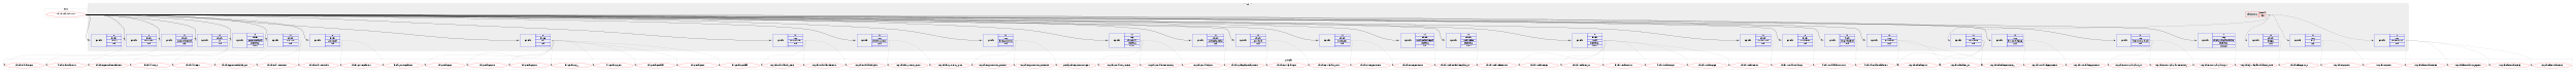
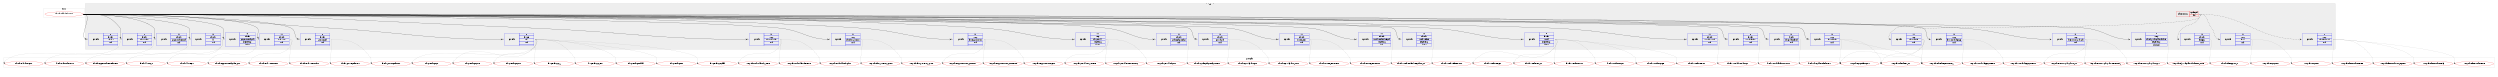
  digraph {
    compound=true
    concentrate=true
    fontname=Helvetica
    fontsize=10
    newrank=true
    rankdir=TB
    ranksep=1.5
    node [color=red fontname=Helvetica fontsize=10]
    edge [arrowhead=vee headport=w style=dotted tailport=e weight=100]
    n1 [label="dev-perl/Devel-REPL-1.3.28" width=4]
    n2 [color=blue label=<<TABLE BORDER="0" CELLBORDER="1" CELLSPACING="0" CELLPADDING="4" WIDTH="220"><TR><TD ROWSPAN="6" CELLPADDING="30">pack_dep</TD></TR><TR><TD WIDTH="110">no</TD></TR><TR><TD>virtual</TD></TR><TR><TD>perl-Test-Simple</TD></TR><TR><TD>none</TD></TR><TR><TD></TD></TR></TABLE>> shape=none]
    n3 [color=blue label=<<TABLE BORDER="0" CELLBORDER="1" CELLSPACING="0" CELLPADDING="4" WIDTH="220"><TR><TD ROWSPAN="6" CELLPADDING="30">pack_dep</TD></TR><TR><TD WIDTH="110">no</TD></TR><TR><TD>virtual</TD></TR><TR><TD>perl-File-Spec</TD></TR><TR><TD>none</TD></TR><TR><TD></TD></TR></TABLE>> shape=none]
    n4 [color=blue label=<<TABLE BORDER="0" CELLBORDER="1" CELLSPACING="0" CELLPADDING="4" WIDTH="220"><TR><TD ROWSPAN="6" CELLPADDING="30">pack_dep</TD></TR><TR><TD WIDTH="110">no</TD></TR><TR><TD>dev-perl</TD></TR><TR><TD>Test-Fatal</TD></TR><TR><TD>none</TD></TR><TR><TD></TD></TR></TABLE>> shape=none]
    n5 [color=blue label=<<TABLE BORDER="0" CELLBORDER="1" CELLSPACING="0" CELLPADDING="4" WIDTH="220"><TR><TD ROWSPAN="6" CELLPADDING="30">pack_dep</TD></TR><TR><TD WIDTH="110">no</TD></TR><TR><TD>virtual</TD></TR><TR><TD>perl-if</TD></TR><TR><TD>none</TD></TR><TR><TD></TD></TR></TABLE>> shape=none]
-   n6 [label=<<TABLE BORDER="0" CELLBORDER="1" CELLSPACING="0" CELLPADDING="4"><TR><TD ROWSPAN="3" CELLPADDING="10">use_conditional</TD></TR><TR><TD>positive</TD></TR><TR><TD>test</TD></TR></TABLE>> shape=none]
+   n6 [label=<<TABLE BORDER="0" CELLBORDER="1" CELLSPACING="0" CELLPADDING="4"><TR><TD ROWSPAN="3" CELLPADDING="10">use_conditional</TD></TR><TR><TD>namespace</TD></TR><TR><TD>test</TD></TR></TABLE>> shape=none]
    n7 [color=blue label=<<TABLE BORDER="0" CELLBORDER="1" CELLSPACING="0" CELLPADDING="4" WIDTH="220"><TR><TD ROWSPAN="6" CELLPADDING="30">pack_dep</TD></TR><TR><TD WIDTH="110">no</TD></TR><TR><TD>virtual</TD></TR><TR><TD>perl-CPAN-Meta-Requirements</TD></TR><TR><TD>greaterequal</TD></TR><TR><TD>2.120.620</TD></TR></TABLE>> shape=none]
    n8 [color=blue label=<<TABLE BORDER="0" CELLBORDER="1" CELLSPACING="0" CELLPADDING="4" WIDTH="220"><TR><TD ROWSPAN="6" CELLPADDING="30">pack_dep</TD></TR><TR><TD WIDTH="110">no</TD></TR><TR><TD>virtual</TD></TR><TR><TD>perl-ExtUtils-MakeMaker</TD></TR><TR><TD>none</TD></TR><TR><TD></TD></TR></TABLE>> shape=none]
    n9 [color=blue label=<<TABLE BORDER="0" CELLBORDER="1" CELLSPACING="0" CELLPADDING="4" WIDTH="220"><TR><TD ROWSPAN="6" CELLPADDING="30">pack_dep</TD></TR><TR><TD WIDTH="110">no</TD></TR><TR><TD>virtual</TD></TR><TR><TD>perl-Module-Metadata</TD></TR><TR><TD>none</TD></TR><TR><TD></TD></TR></TABLE>> shape=none]
    n10 [color=blue label=<<TABLE BORDER="0" CELLBORDER="1" CELLSPACING="0" CELLPADDING="4" WIDTH="220"><TR><TD ROWSPAN="6" CELLPADDING="30">pack_dep</TD></TR><TR><TD WIDTH="110">no</TD></TR><TR><TD>dev-lang</TD></TR><TR><TD>perl</TD></TR><TR><TD>none</TD></TR><TR><TD></TD></TR></TABLE>> shape=none]
    n11 [color=blue label=<<TABLE BORDER="0" CELLBORDER="1" CELLSPACING="0" CELLPADDING="4" WIDTH="220"><TR><TD ROWSPAN="6" CELLPADDING="30">pack_dep</TD></TR><TR><TD WIDTH="110">no</TD></TR><TR><TD>dev-perl</TD></TR><TR><TD>App-Nopaste</TD></TR><TR><TD>none</TD></TR><TR><TD></TD></TR></TABLE>> shape=none]
    n12 [color=blue label=<<TABLE BORDER="0" CELLBORDER="1" CELLSPACING="0" CELLPADDING="4" WIDTH="220"><TR><TD ROWSPAN="6" CELLPADDING="30">pack_dep</TD></TR><TR><TD WIDTH="110">no</TD></TR><TR><TD>dev-perl</TD></TR><TR><TD>B-Keywords</TD></TR><TR><TD>none</TD></TR><TR><TD></TD></TR></TABLE>> shape=none]
    n13 [color=blue label=<<TABLE BORDER="0" CELLBORDER="1" CELLSPACING="0" CELLPADDING="4" WIDTH="220"><TR><TD ROWSPAN="6" CELLPADDING="30">pack_dep</TD></TR><TR><TD WIDTH="110">no</TD></TR><TR><TD>dev-perl</TD></TR><TR><TD>Data-Dump-Streamer</TD></TR><TR><TD>greaterequal</TD></TR><TR><TD>2.390.0</TD></TR></TABLE>> shape=none]
    n14 [color=blue label=<<TABLE BORDER="0" CELLBORDER="1" CELLSPACING="0" CELLPADDING="4" WIDTH="220"><TR><TD ROWSPAN="6" CELLPADDING="30">pack_dep</TD></TR><TR><TD WIDTH="110">no</TD></TR><TR><TD>dev-perl</TD></TR><TR><TD>PPI</TD></TR><TR><TD>none</TD></TR><TR><TD></TD></TR></TABLE>> shape=none]
    n15 [color=blue label=<<TABLE BORDER="0" CELLBORDER="1" CELLSPACING="0" CELLPADDING="4" WIDTH="220"><TR><TD ROWSPAN="6" CELLPADDING="30">pack_dep</TD></TR><TR><TD WIDTH="110">no</TD></TR><TR><TD>dev-perl</TD></TR><TR><TD>Data-Dumper-Concise</TD></TR><TR><TD>none</TD></TR><TR><TD></TD></TR></TABLE>> shape=none]
    n16 [color=blue label=<<TABLE BORDER="0" CELLBORDER="1" CELLSPACING="0" CELLPADDING="4" WIDTH="220"><TR><TD ROWSPAN="6" CELLPADDING="30">pack_dep</TD></TR><TR><TD WIDTH="110">no</TD></TR><TR><TD>dev-perl</TD></TR><TR><TD>File-HomeDir</TD></TR><TR><TD>none</TD></TR><TR><TD></TD></TR></TABLE>> shape=none]
    n17 [color=blue label=<<TABLE BORDER="0" CELLBORDER="1" CELLSPACING="0" CELLPADDING="4" WIDTH="220"><TR><TD ROWSPAN="6" CELLPADDING="30">pack_dep</TD></TR><TR><TD WIDTH="110">no</TD></TR><TR><TD>dev-perl</TD></TR><TR><TD>File-Next</TD></TR><TR><TD>none</TD></TR><TR><TD></TD></TR></TABLE>> shape=none]
    n18 [color=blue label=<<TABLE BORDER="0" CELLBORDER="1" CELLSPACING="0" CELLPADDING="4" WIDTH="220"><TR><TD ROWSPAN="6" CELLPADDING="30">pack_dep</TD></TR><TR><TD WIDTH="110">no</TD></TR><TR><TD>dev-perl</TD></TR><TR><TD>Lexical-Persistence</TD></TR><TR><TD>none</TD></TR><TR><TD></TD></TR></TABLE>> shape=none]
    n19 [color=blue label=<<TABLE BORDER="0" CELLBORDER="1" CELLSPACING="0" CELLPADDING="4" WIDTH="220"><TR><TD ROWSPAN="6" CELLPADDING="30">pack_dep</TD></TR><TR><TD WIDTH="110">no</TD></TR><TR><TD>dev-perl</TD></TR><TR><TD>Module-Refresh</TD></TR><TR><TD>none</TD></TR><TR><TD></TD></TR></TABLE>> shape=none]
    n20 [color=blue label=<<TABLE BORDER="0" CELLBORDER="1" CELLSPACING="0" CELLPADDING="4" WIDTH="220"><TR><TD ROWSPAN="6" CELLPADDING="30">pack_dep</TD></TR><TR><TD WIDTH="110">no</TD></TR><TR><TD>dev-perl</TD></TR><TR><TD>Module-Runtime</TD></TR><TR><TD>none</TD></TR><TR><TD></TD></TR></TABLE>> shape=none]
    n21 [color=blue label=<<TABLE BORDER="0" CELLBORDER="1" CELLSPACING="0" CELLPADDING="4" WIDTH="220"><TR><TD ROWSPAN="6" CELLPADDING="30">pack_dep</TD></TR><TR><TD WIDTH="110">no</TD></TR><TR><TD>dev-perl</TD></TR><TR><TD>Moose</TD></TR><TR><TD>greaterequal</TD></TR><TR><TD>0.930.0</TD></TR></TABLE>> shape=none]
    n22 [color=blue label=<<TABLE BORDER="0" CELLBORDER="1" CELLSPACING="0" CELLPADDING="4" WIDTH="220"><TR><TD ROWSPAN="6" CELLPADDING="30">pack_dep</TD></TR><TR><TD WIDTH="110">no</TD></TR><TR><TD>dev-perl</TD></TR><TR><TD>MooseX-Getopt</TD></TR><TR><TD>greaterequal</TD></TR><TR><TD>0.180.0</TD></TR></TABLE>> shape=none]
    n23 [color=blue label=<<TABLE BORDER="0" CELLBORDER="1" CELLSPACING="0" CELLPADDING="4" WIDTH="220"><TR><TD ROWSPAN="6" CELLPADDING="30">pack_dep</TD></TR><TR><TD WIDTH="110">no</TD></TR><TR><TD>dev-perl</TD></TR><TR><TD>MooseX-Object-Pluggable</TD></TR><TR><TD>greaterequal</TD></TR><TR><TD>0.0.9</TD></TR></TABLE>> shape=none]
    n24 [color=blue label=<<TABLE BORDER="0" CELLBORDER="1" CELLSPACING="0" CELLPADDING="4" WIDTH="220"><TR><TD ROWSPAN="6" CELLPADDING="30">pack_dep</TD></TR><TR><TD WIDTH="110">no</TD></TR><TR><TD>dev-perl</TD></TR><TR><TD>Sys-SigAction</TD></TR><TR><TD>none</TD></TR><TR><TD></TD></TR></TABLE>> shape=none]
    n25 [color=blue label=<<TABLE BORDER="0" CELLBORDER="1" CELLSPACING="0" CELLPADDING="4" WIDTH="220"><TR><TD ROWSPAN="6" CELLPADDING="30">pack_dep</TD></TR><TR><TD WIDTH="110">no</TD></TR><TR><TD>dev-perl</TD></TR><TR><TD>Task-Weaken</TD></TR><TR><TD>none</TD></TR><TR><TD></TD></TR></TABLE>> shape=none]
    n26 [color=blue label=<<TABLE BORDER="0" CELLBORDER="1" CELLSPACING="0" CELLPADDING="4" WIDTH="220"><TR><TD ROWSPAN="6" CELLPADDING="30">pack_dep</TD></TR><TR><TD WIDTH="110">no</TD></TR><TR><TD>dev-perl</TD></TR><TR><TD>namespace-autoclean</TD></TR><TR><TD>none</TD></TR><TR><TD></TD></TR></TABLE>> shape=none]
    n27 [color=blue label=<<TABLE BORDER="0" CELLBORDER="1" CELLSPACING="0" CELLPADDING="4" WIDTH="220"><TR><TD ROWSPAN="6" CELLPADDING="30">pack_dep</TD></TR><TR><TD WIDTH="110">no</TD></TR><TR><TD>virtual</TD></TR><TR><TD>perl-File-Spec</TD></TR><TR><TD>none</TD></TR><TR><TD></TD></TR></TABLE>> shape=none]
    n28 [color=blue label=<<TABLE BORDER="0" CELLBORDER="1" CELLSPACING="0" CELLPADDING="4" WIDTH="220"><TR><TD ROWSPAN="6" CELLPADDING="30">pack_dep</TD></TR><TR><TD WIDTH="110">no</TD></TR><TR><TD>virtual</TD></TR><TR><TD>perl-JSON-PP</TD></TR><TR><TD>greaterequal</TD></TR><TR><TD>2.273.0</TD></TR></TABLE>> shape=none]
    n29 [color=blue label=<<TABLE BORDER="0" CELLBORDER="1" CELLSPACING="0" CELLPADDING="4" WIDTH="220"><TR><TD ROWSPAN="6" CELLPADDING="30">pack_dep</TD></TR><TR><TD WIDTH="110">no</TD></TR><TR><TD>virtual</TD></TR><TR><TD>perl-Scalar-List-Utils</TD></TR><TR><TD>none</TD></TR><TR><TD></TD></TR></TABLE>> shape=none]
    n30 [color=blue label=<<TABLE BORDER="0" CELLBORDER="1" CELLSPACING="0" CELLPADDING="4" WIDTH="220"><TR><TD ROWSPAN="6" CELLPADDING="30">pack_dep</TD></TR><TR><TD WIDTH="110">no</TD></TR><TR><TD>virtual</TD></TR><TR><TD>perl-Term-ANSIColor</TD></TR><TR><TD>none</TD></TR><TR><TD></TD></TR></TABLE>> shape=none]
    n31 [color=blue label=<<TABLE BORDER="0" CELLBORDER="1" CELLSPACING="0" CELLPADDING="4" WIDTH="220"><TR><TD ROWSPAN="6" CELLPADDING="30">pack_dep</TD></TR><TR><TD WIDTH="110">no</TD></TR><TR><TD>virtual</TD></TR><TR><TD>perl-Time-HiRes</TD></TR><TR><TD>none</TD></TR><TR><TD></TD></TR></TABLE>> shape=none]
    n32 [label="virtual/perl-Test-Simple-1.1.14_p522-r2" width=4]
    n33 [label="virtual/perl-Test-Simple-1.302.133" width=4]
    n34 [label="virtual/perl-Test-Simple-1.302.73" width=4]
    n35 [label="virtual/perl-Test-Simple-1.302.96" width=4]
    n36 [label="virtual/perl-File-Spec-3.630.100_rc-r4" width=4]
-   n37 [label="virtual/perl-File-Spec-3.670.0" width=4]
+   n37 [label="virtual/perl-Data-Spec-3.670.0" width=4]
    n38 [label="virtual/perl-File-Spec-3.740.0" width=4]
-   n39 [label="dev-perl/Spec-Fatal-0.14.0" width=4]
+   n39 [label="dev-perl/Test-Fatal-0.14.0" width=4]
    n40 [label="virtual/perl-if-0.60.600-r2" width=4]
    n41 [label="virtual/perl-if-0.60.800" width=4]
    n42 [label="virtual/perl-CPAN-Meta-Requirements-2.140.0-r3" width=4]
    n43 [label="virtual/perl-ExtUtils-MakeMaker-7.100.200_rc-r4" width=4]
    n44 [label="virtual/perl-ExtUtils-MakeMaker-7.240.0" width=4]
    n45 [label="virtual/perl-ExtUtils-MakeMaker-7.340.0" width=4]
    n46 [label="virtual/perl-Module-Metadata-1.0.31-r1" width=4]
    n47 [label="virtual/perl-Module-Metadata-1.0.33-r1" width=4]
    n48 [label="dev-lang/perl-5.24.3-r1" width=4]
    n49 [label="dev-lang/perl-5.24.4" width=4]
    n50 [label="dev-lang/perl-5.26.1-r1" width=4]
    n51 [label="dev-lang/perl-5.26.1-r2" width=4]
    n52 [label="dev-lang/perl-5.26.2" width=4]
    n53 [label="dev-lang/perl-5.26.9999" width=4]
    n54 [label="dev-lang/perl-5.28.0" width=4]
    n55 [label="dev-lang/perl-5.28.9999" width=4]
    n56 [label="dev-perl/App-Nopaste-1.11.0" width=4]
    n57 [label="dev-perl/App-Nopaste-1.12.0" width=4]
    n58 [label="dev-perl/B-Keywords-1.180.0" width=4]
    n59 [label="dev-perl/B-Keywords-1.190.0" width=4]
    n60 [label="dev-perl/Data-Dump-Streamer-2.400.0" width=4]
    n61 [label="dev-perl/Data-Dumper-Concise-2.23.0" width=4]
    n62 [label="dev-perl/File-HomeDir-1.2.0" width=4]
    n63 [label="dev-perl/File-Next-1.160.0" width=4]
    n64 [label="dev-perl/Lexical-Persistence-1.23.0" width=4]
    n65 [label="dev-perl/Module-Refresh-0.170.0-r1" width=4]
    n66 [label="dev-perl/Module-Runtime-0.16.0" width=4]
    n67 [label="dev-perl/Moose-2.160.500" width=4]
    n68 [label="dev-perl/Moose-2.180.600" width=4]
    n69 [label="dev-perl/Moose-2.180.700" width=4]
    n70 [label="dev-perl/Moose-2.200.400" width=4]
    n71 [label="dev-perl/Moose-2.200.500" width=4]
    n72 [label="dev-perl/Moose-2.200.700" width=4]
    n73 [label="dev-perl/MooseX-Getopt-0.710.0" width=4]
    n74 [label="dev-perl/Sys-SigAction-0.210.0" width=4]
    n75 [label="dev-perl/Sys-SigAction-0.230.0" width=4]
    n76 [label="dev-perl/MooseX-Object-Pluggable-0.1.400" width=4]
    n77 [label="dev-perl/PPI-1.224.0" width=4]
    n78 [label="dev-perl/PPI-1.236.0" width=4]
    n79 [label="dev-perl/Task-Weaken-1.40.0-r1" width=4]
    n80 [label="dev-perl/Task-Weaken-1.50.0" width=4]
    n81 [label="dev-perl/namespace-autoclean-0.280.0" width=4]
    n82 [label="virtual/perl-JSON-PP-2.273.0.100_rc-r6" width=4]
    n83 [label="virtual/perl-JSON-PP-2.274.0.200_rc" width=4]
    n84 [label="virtual/perl-JSON-PP-2.960.10" width=4]
    n85 [label="virtual/perl-Scalar-List-Utils-1.420.200_rc-r1" width=4]
    n86 [label="virtual/perl-Scalar-List-Utils-1.460.200_rc" width=4]
-   n87 [label="autoclean/perl-Scalar-List-Utils-1.500.0" width=4]
+   n87 [label="virtual/perl-Scalar-List-Utils-1.500.0" width=4]
    n88 [label="virtual/perl-Term-ANSIColor-4.40.0-r1" width=4]
    n89 [label="virtual/perl-Term-ANSIColor-4.60.0-r1" width=4]
    n90 [label="virtual/perl-Time-HiRes-1.973.300-r1" width=4]
    n91 [label="virtual/perl-Time-HiRes-1.974.100-r2" width=4]
    n92 [label="virtual/perl-Time-HiRes-1.975.900" width=4]
    subgraph cluster_1 {
      color=gray
      label=<<i>ebuild</i>>
      rank=same
      n1
    }
    subgraph cluster_2 {
      color=gray
      label=<<i>dependencies</i>>
      subgraph cluster_3 {
        color=gray
        fillcolor="#eeeeee"
        label=<<i>compile</i>>
        style=filled
        subgraph sub_4 {
          color=gray
          fillcolor="#eeeeee"
          label=<<i>compile</i>>
          style=filled
          n6
          subgraph sub_5 {
            color=gray
            fillcolor="#eeeeee"
            label=<<i>compile</i>>
            style=filled
            n2
          }
          subgraph sub_6 {
            color=gray
            fillcolor="#eeeeee"
            label=<<i>compile</i>>
            style=filled
            n3
          }
          subgraph sub_7 {
            color=gray
            fillcolor="#eeeeee"
            label=<<i>compile</i>>
            style=filled
            n4
          }
          subgraph sub_8 {
            color=gray
            fillcolor="#eeeeee"
            label=<<i>compile</i>>
            style=filled
            n5
          }
        }
        subgraph sub_9 {
          color=gray
          fillcolor="#eeeeee"
          label=<<i>compile</i>>
          style=filled
          n7
        }
        subgraph sub_10 {
          color=gray
          fillcolor="#eeeeee"
          label=<<i>compile</i>>
          style=filled
          n8
        }
        subgraph sub_11 {
          color=gray
          fillcolor="#eeeeee"
          label=<<i>compile</i>>
          style=filled
          n9
        }
      }
      subgraph cluster_12 {
        color=gray
        fillcolor="#eeeeee"
        label=<<i>compile and run</i>>
        style=filled
        subgraph sub_13 {
          color=gray
          fillcolor="#eeeeee"
          label=<<i>compile and run</i>>
          style=filled
          n10
        }
        subgraph sub_14 {
          color=gray
          fillcolor="#eeeeee"
          label=<<i>compile and run</i>>
          style=filled
          n11
        }
        subgraph sub_15 {
          color=gray
          fillcolor="#eeeeee"
          label=<<i>compile and run</i>>
          style=filled
          n12
        }
        subgraph sub_16 {
          color=gray
          fillcolor="#eeeeee"
          label=<<i>compile and run</i>>
          style=filled
          n13
        }
        subgraph sub_17 {
          color=gray
          fillcolor="#eeeeee"
          label=<<i>compile and run</i>>
          style=filled
          n14
        }
        subgraph sub_18 {
          color=gray
          fillcolor="#eeeeee"
          label=<<i>compile and run</i>>
          style=filled
          n15
        }
        subgraph sub_19 {
          color=gray
          fillcolor="#eeeeee"
          label=<<i>compile and run</i>>
          style=filled
          n16
        }
        subgraph sub_20 {
          color=gray
          fillcolor="#eeeeee"
          label=<<i>compile and run</i>>
          style=filled
          n17
        }
        subgraph sub_21 {
          color=gray
          fillcolor="#eeeeee"
          label=<<i>compile and run</i>>
          style=filled
          n18
        }
        subgraph sub_22 {
          color=gray
          fillcolor="#eeeeee"
          label=<<i>compile and run</i>>
          style=filled
          n19
        }
        subgraph sub_23 {
          color=gray
          fillcolor="#eeeeee"
          label=<<i>compile and run</i>>
          style=filled
          n20
        }
        subgraph sub_24 {
          color=gray
          fillcolor="#eeeeee"
          label=<<i>compile and run</i>>
          style=filled
          n21
        }
        subgraph sub_25 {
          color=gray
          fillcolor="#eeeeee"
          label=<<i>compile and run</i>>
          style=filled
          n22
        }
        subgraph sub_26 {
          color=gray
          fillcolor="#eeeeee"
          label=<<i>compile and run</i>>
          style=filled
          n23
        }
        subgraph sub_27 {
          color=gray
          fillcolor="#eeeeee"
          label=<<i>compile and run</i>>
          style=filled
          n24
        }
        subgraph sub_28 {
          color=gray
          fillcolor="#eeeeee"
          label=<<i>compile and run</i>>
          style=filled
          n25
        }
        subgraph sub_29 {
          color=gray
          fillcolor="#eeeeee"
          label=<<i>compile and run</i>>
          style=filled
          n26
        }
        subgraph sub_30 {
          color=gray
          fillcolor="#eeeeee"
          label=<<i>compile and run</i>>
          style=filled
          n27
        }
        subgraph sub_31 {
          color=gray
          fillcolor="#eeeeee"
          label=<<i>compile and run</i>>
          style=filled
          n28
        }
        subgraph sub_32 {
          color=gray
          fillcolor="#eeeeee"
          label=<<i>compile and run</i>>
          style=filled
          n29
        }
        subgraph sub_33 {
          color=gray
          fillcolor="#eeeeee"
          label=<<i>compile and run</i>>
          style=filled
          n30
        }
        subgraph sub_34 {
          color=gray
          fillcolor="#eeeeee"
          label=<<i>compile and run</i>>
          style=filled
          n31
        }
      }
      subgraph cluster_35 {
        color=gray
        fillcolor="#eeeeee"
        label=<<i>run</i>>
        style=filled
      }
    }
    subgraph cluster_36 {
      color=gray
      label=<<i>candidates</i>>
      rank=same
      subgraph sub_37 {
        color=black
        label=<<i>candidates</i>>
        nodesep=1
        rank=same
        n32
        n33
        n34
        n35
      }
      subgraph sub_38 {
        color=black
        label=<<i>candidates</i>>
        nodesep=1
        rank=same
        n36
        n37
        n38
      }
      subgraph sub_39 {
        color=black
        label=<<i>candidates</i>>
        nodesep=1
        rank=same
        n39
      }
      subgraph sub_40 {
        color=black
        label=<<i>candidates</i>>
        nodesep=1
        rank=same
        n40
        n41
      }
      subgraph sub_41 {
        color=black
        label=<<i>candidates</i>>
        nodesep=1
        rank=same
        n42
      }
      subgraph sub_42 {
        color=black
        label=<<i>candidates</i>>
        nodesep=1
        rank=same
        n43
        n44
        n45
      }
      subgraph sub_43 {
        color=black
        label=<<i>candidates</i>>
        nodesep=1
        rank=same
        n46
        n47
      }
      subgraph sub_44 {
        color=black
        label=<<i>candidates</i>>
        nodesep=1
        rank=same
        n48
        n49
        n50
        n51
        n52
        n53
        n54
        n55
      }
      subgraph sub_45 {
        color=black
        label=<<i>candidates</i>>
        nodesep=1
        rank=same
        n56
        n57
      }
      subgraph sub_46 {
        color=black
        label=<<i>candidates</i>>
        nodesep=1
        rank=same
        n58
        n59
      }
      subgraph sub_47 {
        color=black
        label=<<i>candidates</i>>
        nodesep=1
        rank=same
        n60
      }
      subgraph sub_48 {
        color=black
        label=<<i>candidates</i>>
        nodesep=1
        rank=same
        n61
      }
      subgraph sub_49 {
        color=black
        label=<<i>candidates</i>>
        nodesep=1
        rank=same
        n62
      }
      subgraph sub_50 {
        color=black
        label=<<i>candidates</i>>
        nodesep=1
        rank=same
        n63
      }
      subgraph sub_51 {
        color=black
        label=<<i>candidates</i>>
        nodesep=1
        rank=same
        n64
      }
      subgraph sub_52 {
        color=black
        label=<<i>candidates</i>>
        nodesep=1
        rank=same
        n65
      }
      subgraph sub_53 {
        color=black
        label=<<i>candidates</i>>
        nodesep=1
        rank=same
        n66
      }
      subgraph sub_54 {
        color=black
        label=<<i>candidates</i>>
        nodesep=1
        rank=same
        n67
        n68
        n69
        n70
        n71
        n72
      }
      subgraph sub_55 {
        color=black
        label=<<i>candidates</i>>
        nodesep=1
        rank=same
        n73
      }
      subgraph sub_56 {
        color=black
        label=<<i>candidates</i>>
        nodesep=1
        rank=same
        n74
        n75
      }
      subgraph sub_57 {
        color=black
        label=<<i>candidates</i>>
        nodesep=1
        rank=same
        n76
      }
      subgraph sub_58 {
        color=black
        label=<<i>candidates</i>>
        nodesep=1
        rank=same
        n77
        n78
      }
      subgraph sub_59 {
        color=black
        label=<<i>candidates</i>>
        nodesep=1
        rank=same
        n79
        n80
      }
      subgraph sub_60 {
        color=black
        label=<<i>candidates</i>>
        nodesep=1
        rank=same
        n81
      }
      subgraph sub_61 {
        color=black
        label=<<i>candidates</i>>
        nodesep=1
        rank=same
        n36
        n37
        n38
      }
      subgraph sub_62 {
        color=black
        label=<<i>candidates</i>>
        nodesep=1
        rank=same
        n82
        n83
        n84
      }
      subgraph sub_63 {
        color=black
        label=<<i>candidates</i>>
        nodesep=1
        rank=same
        n85
        n86
        n87
      }
      subgraph sub_64 {
        color=black
        label=<<i>candidates</i>>
        nodesep=1
        rank=same
        n88
        n89
      }
      subgraph sub_65 {
        color=black
        label=<<i>candidates</i>>
        nodesep=1
        rank=same
        n90
        n91
        n92
      }
    }
    n1 -> n7 [style=solid weight=20]
    n1 -> n8 [style=solid weight=20]
    n1 -> n9 [style=solid weight=20]
    n1 -> n10 [arrowhead=odotvee style=solid weight=20]
    n1 -> n11 [arrowhead=odotvee style=solid weight=20]
    n1 -> n12 [arrowhead=odotvee style=solid weight=20]
    n1 -> n13 [arrowhead=odotvee style=solid weight=20]
    n1 -> n14 [arrowhead=odotvee style=solid weight=20]
    n1 -> n15 [arrowhead=odotvee style=solid weight=20]
    n1 -> n16 [arrowhead=odotvee style=solid weight=20]
    n1 -> n17 [arrowhead=odotvee style=solid weight=20]
    n1 -> n18 [arrowhead=odotvee style=solid weight=20]
    n1 -> n19 [arrowhead=odotvee style=solid weight=20]
    n1 -> n20 [arrowhead=odotvee style=solid weight=20]
    n1 -> n21 [arrowhead=odotvee style=solid weight=20]
    n1 -> n22 [arrowhead=odotvee style=solid weight=20]
    n1 -> n23 [arrowhead=odotvee style=solid weight=20]
    n1 -> n24 [arrowhead=odotvee style=solid weight=20]
    n1 -> n25 [arrowhead=odotvee style=solid weight=20]
    n1 -> n26 [arrowhead=odotvee style=solid weight=20]
    n1 -> n27 [arrowhead=odotvee style=solid weight=20]
    n1 -> n28 [arrowhead=odotvee style=solid weight=20]
    n1 -> n29 [arrowhead=odotvee style=solid weight=20]
    n1 -> n30 [arrowhead=odotvee style=solid weight=20]
    n1 -> n31 [arrowhead=odotvee style=solid weight=20]
    n2 -> n32
    n2 -> n33
    n2 -> n34
    n2 -> n35
    n3 -> n36
    n3 -> n37
    n3 -> n38
    n4 -> n39
    n5 -> n40
    n5 -> n41
    n6 -> n2 [style=dashed weight=20]
    n6 -> n3 [style=dashed weight=20]
    n6 -> n4 [style=dashed weight=20]
    n6 -> n5 [style=dashed weight=20]
    n7 -> n42
    n8 -> n43
    n8 -> n44
    n8 -> n45
    n9 -> n46
    n9 -> n47
    n10 -> n48
    n10 -> n49
    n10 -> n50
    n10 -> n51
    n10 -> n52
    n10 -> n53
    n10 -> n54
    n10 -> n55
    n11 -> n56
    n11 -> n57
    n12 -> n58
    n12 -> n59
    n13 -> n60
    n14 -> n77
    n14 -> n78
    n15 -> n61
    n16 -> n62
    n17 -> n63
    n18 -> n64
    n19 -> n65
    n20 -> n66
    n21 -> n67
    n21 -> n68
    n21 -> n69
    n21 -> n70
    n21 -> n71
    n21 -> n72
    n22 -> n73
    n23 -> n76
    n24 -> n74
    n24 -> n75
    n25 -> n79
    n25 -> n80
    n26 -> n81
    n27 -> n36
    n27 -> n37
    n27 -> n38
    n28 -> n82
    n28 -> n83
    n28 -> n84
    n29 -> n85
    n29 -> n86
    n29 -> n87
    n30 -> n88
    n30 -> n89
    n31 -> n90
    n31 -> n91
    n31 -> n92
  }
